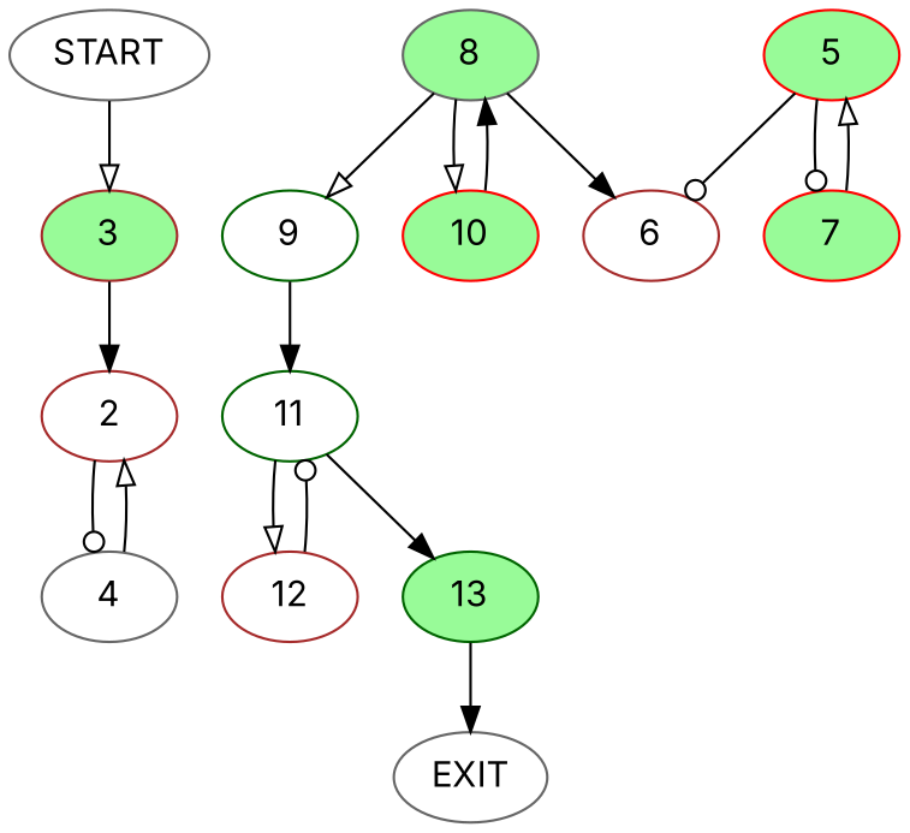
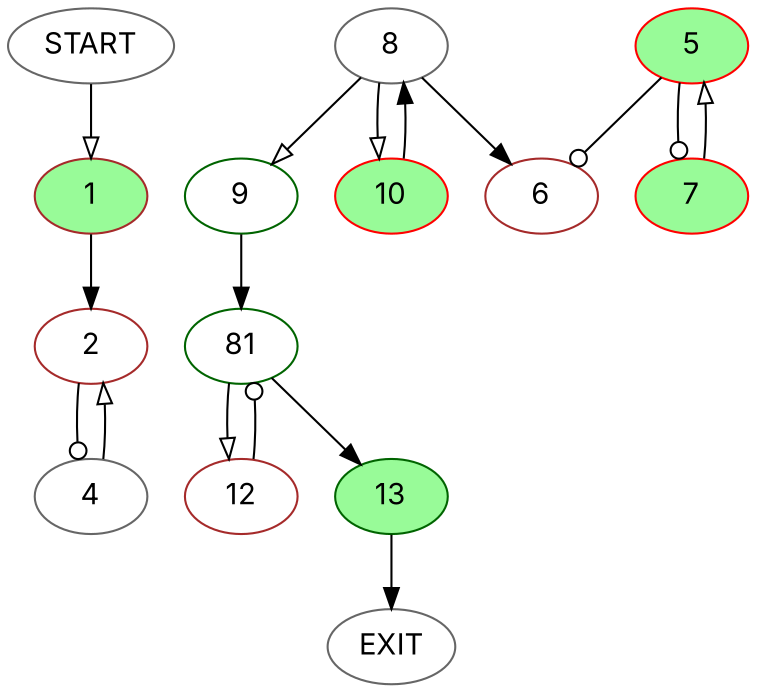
  digraph {
    fontname=Inter
    node [color=gray40 fillcolor=white fontname=Inter style=filled]
    edge [arrowhead=onormal fontname=Inter]
    n1 [label=START]
-   1 [color=brown fillcolor=palegreen label=3]
+   1 [color=brown fillcolor=palegreen]
    2 [color=brown]
    n4 [label=EXIT]
    4
    5 [color=red fillcolor=palegreen]
    6 [color=brown]
    7 [color=red fillcolor=palegreen]
-   8 [fillcolor=palegreen]
+   8
    9 [color=darkgreen]
    10 [color=red fillcolor=palegreen]
-   11 [color=darkgreen]
+   11 [color=darkgreen label=81]
    12 [color=brown]
    13 [color=darkgreen fillcolor=palegreen]
    n1 -> 1
    1 -> 2 [arrowhead=normal]
    2 -> 4 [arrowhead=odot]
    4 -> 2
    5 -> 6 [arrowhead=odot]
    5 -> 7 [arrowhead=odot]
    7 -> 5
    8 -> 6 [arrowhead=normal]
    8 -> 9
    8 -> 10
    9 -> 11 [arrowhead=normal]
    10 -> 8 [arrowhead=normal]
    11 -> 12
    11 -> 13 [arrowhead=normal]
    12 -> 11 [arrowhead=odot]
    13 -> n4 [arrowhead=normal]
  }
